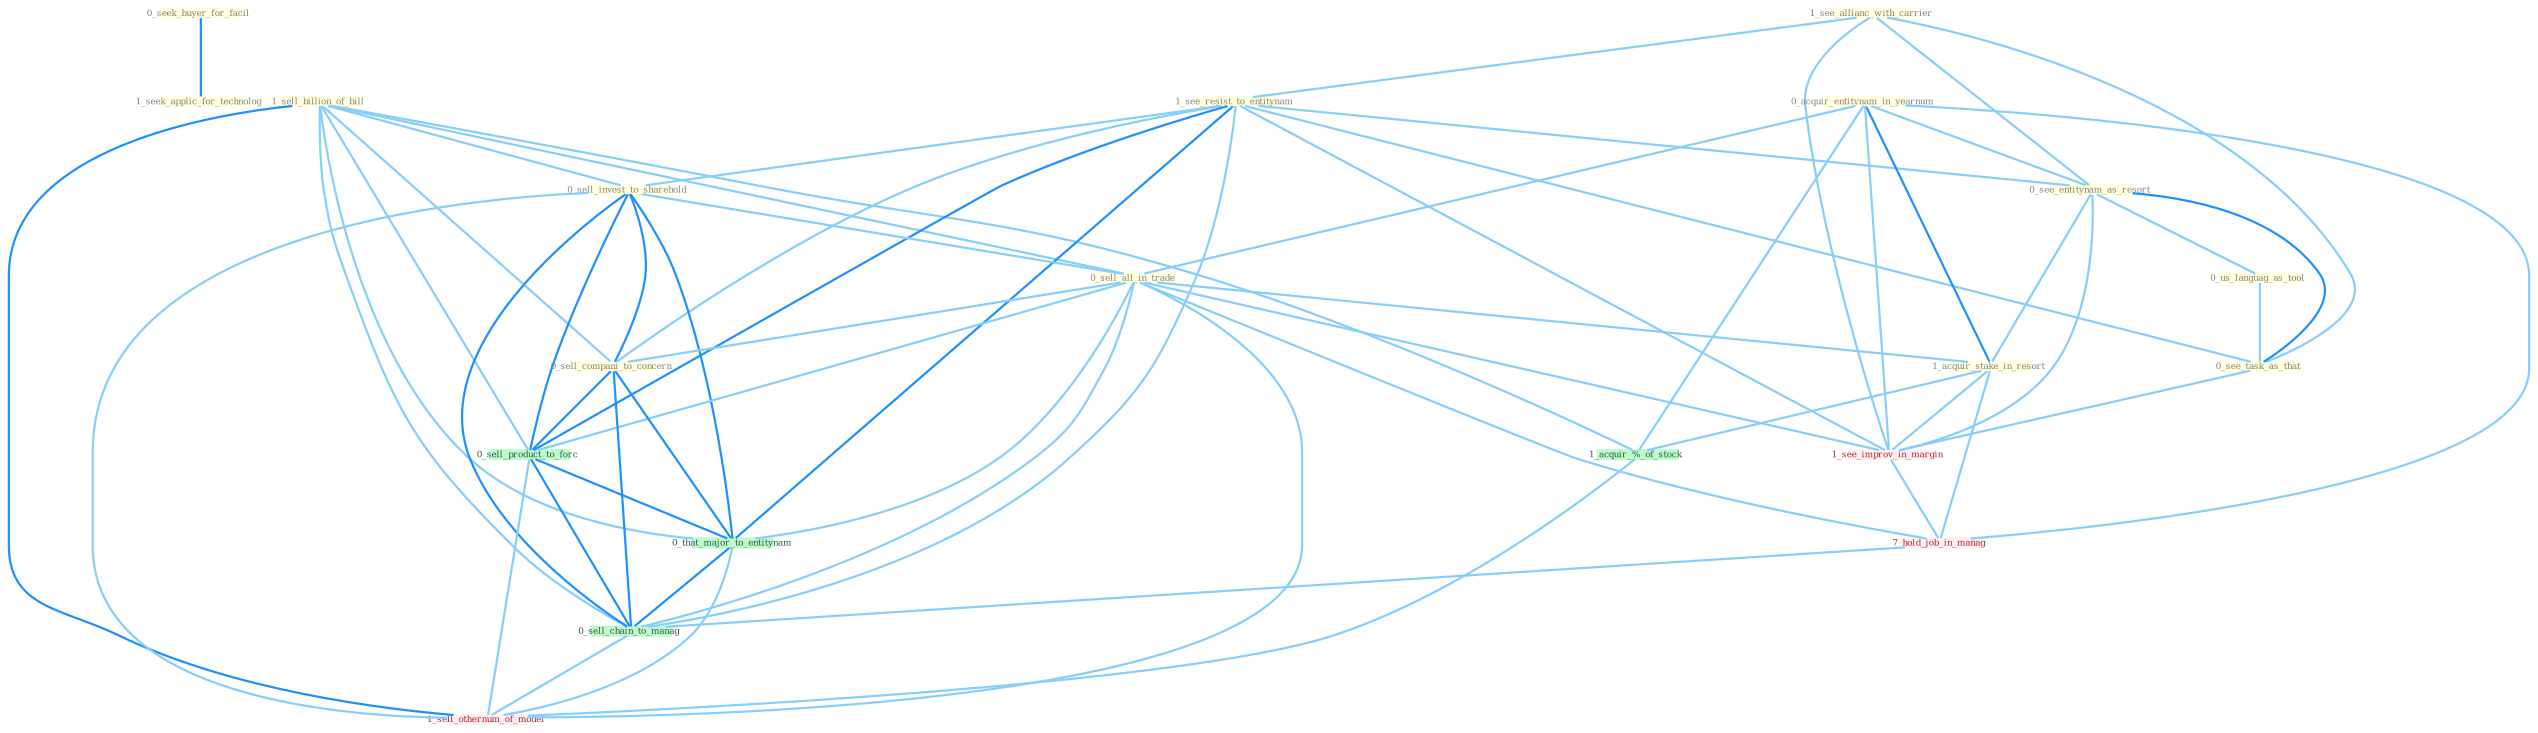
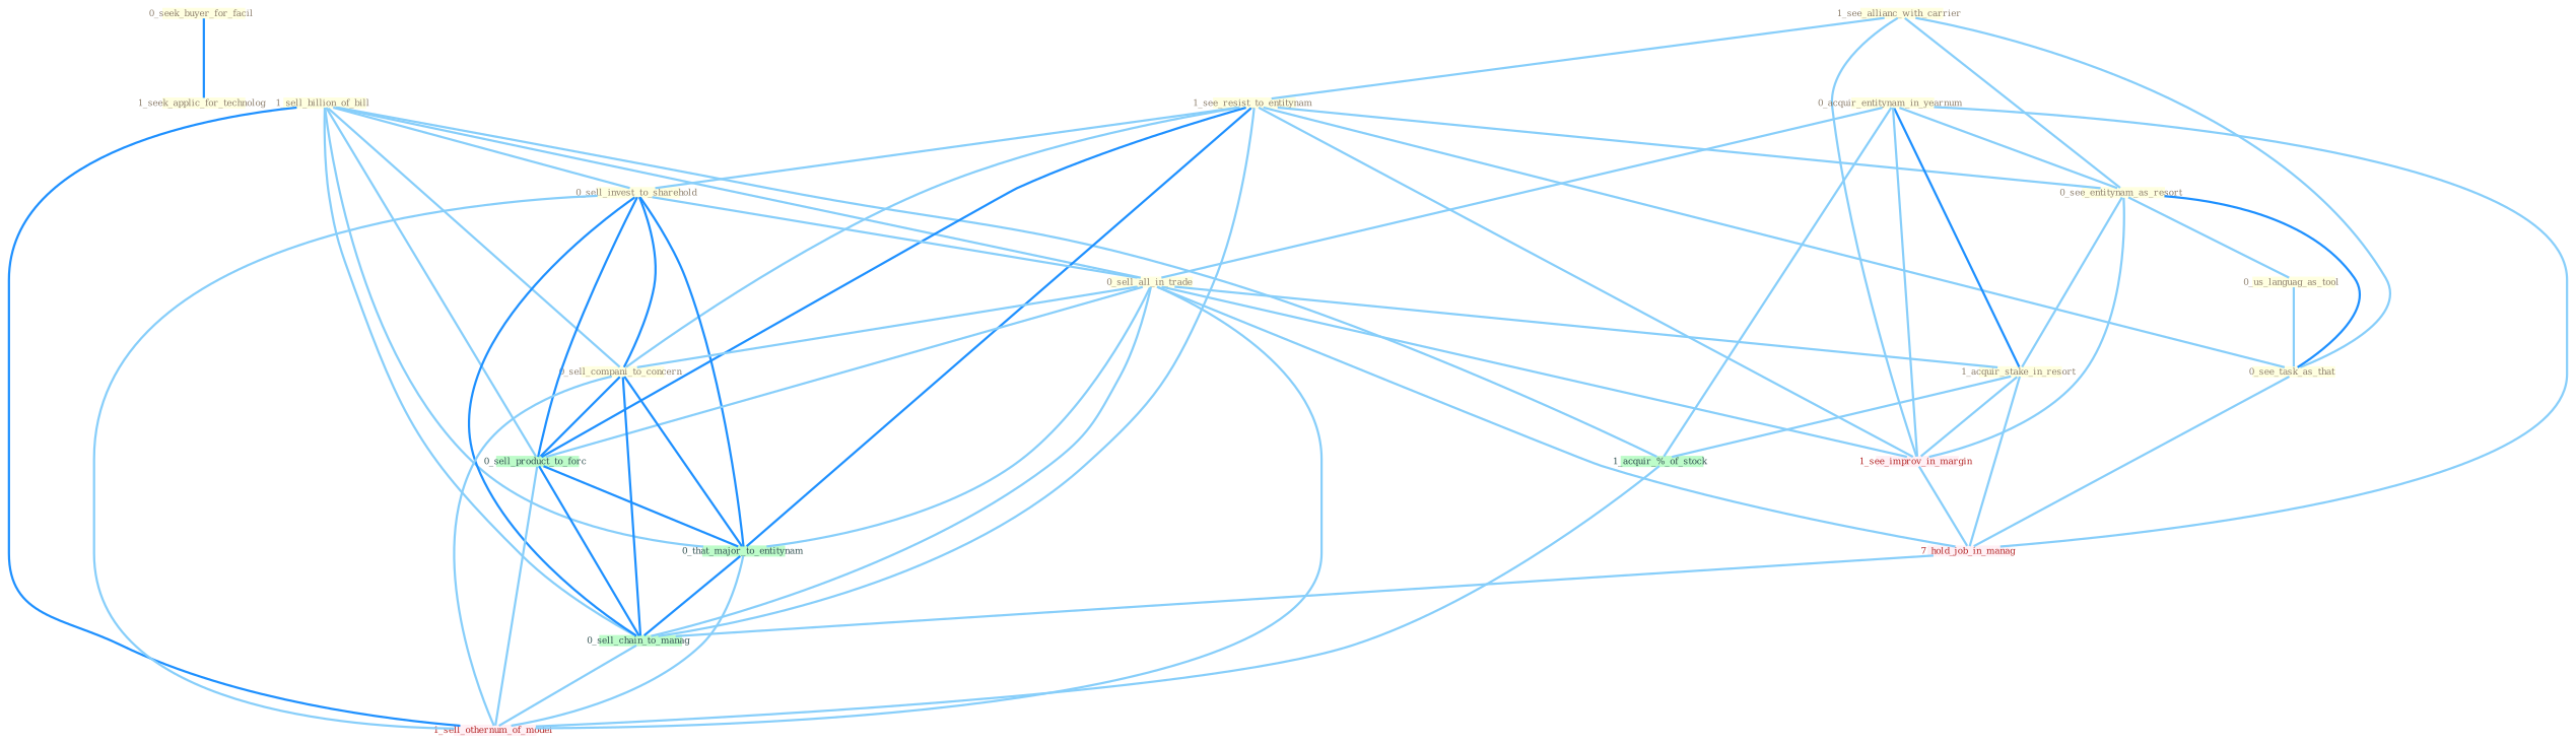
  graph {
    node [color="#ffffe0" fixedsize=true fontcolor="#8b7d6b" fontsize=4 shape=polygon style=filled]
    edge [color="#87cefa" w=1]
    "0_seek_buyer_for_facil " [height=.06 width=.5]
    "1_sell_billion_of_bill " [height=.06 width=.5]
    "1_see_allianc_with_carrier " [height=.06 width=.5]
    "1_see_resist_to_entitynam " [height=.06 width=.5]
    "0_acquir_entitynam_in_yearnum " [height=.06 width=.5]
    "0_see_entitynam_as_resort " [height=.06 width=.5]
    "0_sell_invest_to_sharehold " [height=.06 width=.5]
    "0_sell_all_in_trade " [height=.06 width=.5]
    "0_us_languag_as_tool " [height=.06 width=.5]
    "1_acquir_stake_in_resort " [height=.06 width=.5]
    "0_sell_compani_to_concern " [height=.06 width=.5]
    "1_seek_applic_for_technolog " [height=.06 width=.5]
    "0_see_task_as_that " [height=.06 width=.5]
    "1_see_improv_in_margin " [color="#fff0f5" fontcolor="#b22222" height=.06 width=.5]
    n15 [color="#fff0f5" fontcolor="#b22222" height=.06 label="7_hold_job_in_manag" width=.5]
    "1_sell_othernum_of_model " [color="#fff0f5" fontcolor="#b22222" height=.06 width=.5]
    "1_acquir_%_of_stock " [color="#BDFCC9" fontcolor="#2f4f4f" height=.06 width=.5]
    "0_sell_product_to_forc " [color="#BDFCC9" fontcolor="#2f4f4f" height=.06 width=.5]
    n19 [color="#BDFCC9" fontcolor="#2f4f4f" height=.06 label="0_that_major_to_entitynam" width=.5]
    "0_sell_chain_to_manag " [color="#BDFCC9" fontcolor="#2f4f4f" height=.06 width=.5]
    subgraph sub_1 {
      "0_seek_buyer_for_facil "
      "1_sell_billion_of_bill "
      "1_see_allianc_with_carrier "
      "1_see_resist_to_entitynam "
      "0_acquir_entitynam_in_yearnum "
      "0_see_entitynam_as_resort "
      "0_sell_invest_to_sharehold "
      "0_sell_all_in_trade "
      "0_us_languag_as_tool "
      "1_acquir_stake_in_resort "
      "0_sell_compani_to_concern "
      "1_seek_applic_for_technolog "
      "0_see_task_as_that "
    }
    subgraph sub_2 {
      "1_see_improv_in_margin "
      n15
      "1_sell_othernum_of_model "
    }
    "0_seek_buyer_for_facil " -- "1_seek_applic_for_technolog " [color="#1e90ff" w=2]
    "1_sell_billion_of_bill " -- "0_sell_invest_to_sharehold "
    "1_sell_billion_of_bill " -- "0_sell_all_in_trade "
    "1_sell_billion_of_bill " -- "0_sell_compani_to_concern "
    "1_sell_billion_of_bill " -- "1_sell_othernum_of_model " [color="#1e90ff" w=2]
    "1_sell_billion_of_bill " -- "1_acquir_%_of_stock "
    "1_sell_billion_of_bill " -- "0_sell_product_to_forc "
    "1_sell_billion_of_bill " -- n19
    "1_sell_billion_of_bill " -- "0_sell_chain_to_manag "
    "1_see_allianc_with_carrier " -- "1_see_resist_to_entitynam "
    "1_see_allianc_with_carrier " -- "0_see_entitynam_as_resort "
    "1_see_allianc_with_carrier " -- "0_see_task_as_that "
    "1_see_allianc_with_carrier " -- "1_see_improv_in_margin "
    "1_see_resist_to_entitynam " -- "0_see_entitynam_as_resort "
    "1_see_resist_to_entitynam " -- "0_sell_invest_to_sharehold "
    "1_see_resist_to_entitynam " -- "0_sell_compani_to_concern "
    "1_see_resist_to_entitynam " -- "0_see_task_as_that "
    "1_see_resist_to_entitynam " -- "1_see_improv_in_margin "
    "1_see_resist_to_entitynam " -- "0_sell_product_to_forc " [color="#1e90ff"]
    "1_see_resist_to_entitynam " -- n19 [color="#1e90ff" w=2]
    "1_see_resist_to_entitynam " -- "0_sell_chain_to_manag "
    "0_acquir_entitynam_in_yearnum " -- "0_see_entitynam_as_resort "
    "0_acquir_entitynam_in_yearnum " -- "0_sell_all_in_trade "
    "0_acquir_entitynam_in_yearnum " -- "1_acquir_stake_in_resort " [color="#1e90ff" w=2]
    "0_acquir_entitynam_in_yearnum " -- "1_see_improv_in_margin "
    "0_acquir_entitynam_in_yearnum " -- n15
    "0_acquir_entitynam_in_yearnum " -- "1_acquir_%_of_stock "
    "0_see_entitynam_as_resort " -- "0_us_languag_as_tool "
    "0_see_entitynam_as_resort " -- "1_acquir_stake_in_resort "
    "0_see_entitynam_as_resort " -- "0_see_task_as_that " [color="#1e90ff" w=2]
    "0_see_entitynam_as_resort " -- "1_see_improv_in_margin "
    "0_sell_invest_to_sharehold " -- "0_sell_all_in_trade "
    "0_sell_invest_to_sharehold " -- "0_sell_compani_to_concern " [color="#1e90ff" w=2]
    "0_sell_invest_to_sharehold " -- "1_sell_othernum_of_model "
    "0_sell_invest_to_sharehold " -- "0_sell_product_to_forc " [color="#1e90ff" w=2]
    "0_sell_invest_to_sharehold " -- n19 [color="#1e90ff" w=2]
    "0_sell_invest_to_sharehold " -- "0_sell_chain_to_manag " [color="#1e90ff" w=2]
    "0_sell_all_in_trade " -- "1_acquir_stake_in_resort "
    "0_sell_all_in_trade " -- "0_sell_compani_to_concern "
    "0_sell_all_in_trade " -- "1_see_improv_in_margin "
    "0_sell_all_in_trade " -- n15
    "0_sell_all_in_trade " -- "1_sell_othernum_of_model "
    "0_sell_all_in_trade " -- "0_sell_product_to_forc "
    "0_sell_all_in_trade " -- n19
    "0_sell_all_in_trade " -- "0_sell_chain_to_manag "
    "0_us_languag_as_tool " -- "0_see_task_as_that "
    "1_acquir_stake_in_resort " -- "1_see_improv_in_margin "
    "1_acquir_stake_in_resort " -- n15
    "1_acquir_stake_in_resort " -- "1_acquir_%_of_stock "
+   "0_sell_compani_to_concern " -- "1_sell_othernum_of_model "
    "0_sell_compani_to_concern " -- "0_sell_product_to_forc " [color="#1e90ff" w=2]
    "0_sell_compani_to_concern " -- n19 [color="#1e90ff" w=2]
    "0_sell_compani_to_concern " -- "0_sell_chain_to_manag " [color="#1e90ff" w=2]
-   "0_see_task_as_that " -- "1_see_improv_in_margin "
+   "0_see_task_as_that " -- n15
    "1_see_improv_in_margin " -- n15
    n15 -- "0_sell_chain_to_manag "
    "1_acquir_%_of_stock " -- "1_sell_othernum_of_model "
    "0_sell_product_to_forc " -- "1_sell_othernum_of_model "
    "0_sell_product_to_forc " -- n19 [color="#1e90ff" w=2]
    "0_sell_product_to_forc " -- "0_sell_chain_to_manag " [color="#1e90ff" w=2]
    n19 -- "1_sell_othernum_of_model "
    n19 -- "0_sell_chain_to_manag " [color="#1e90ff" w=2]
    "0_sell_chain_to_manag " -- "1_sell_othernum_of_model "
  }
